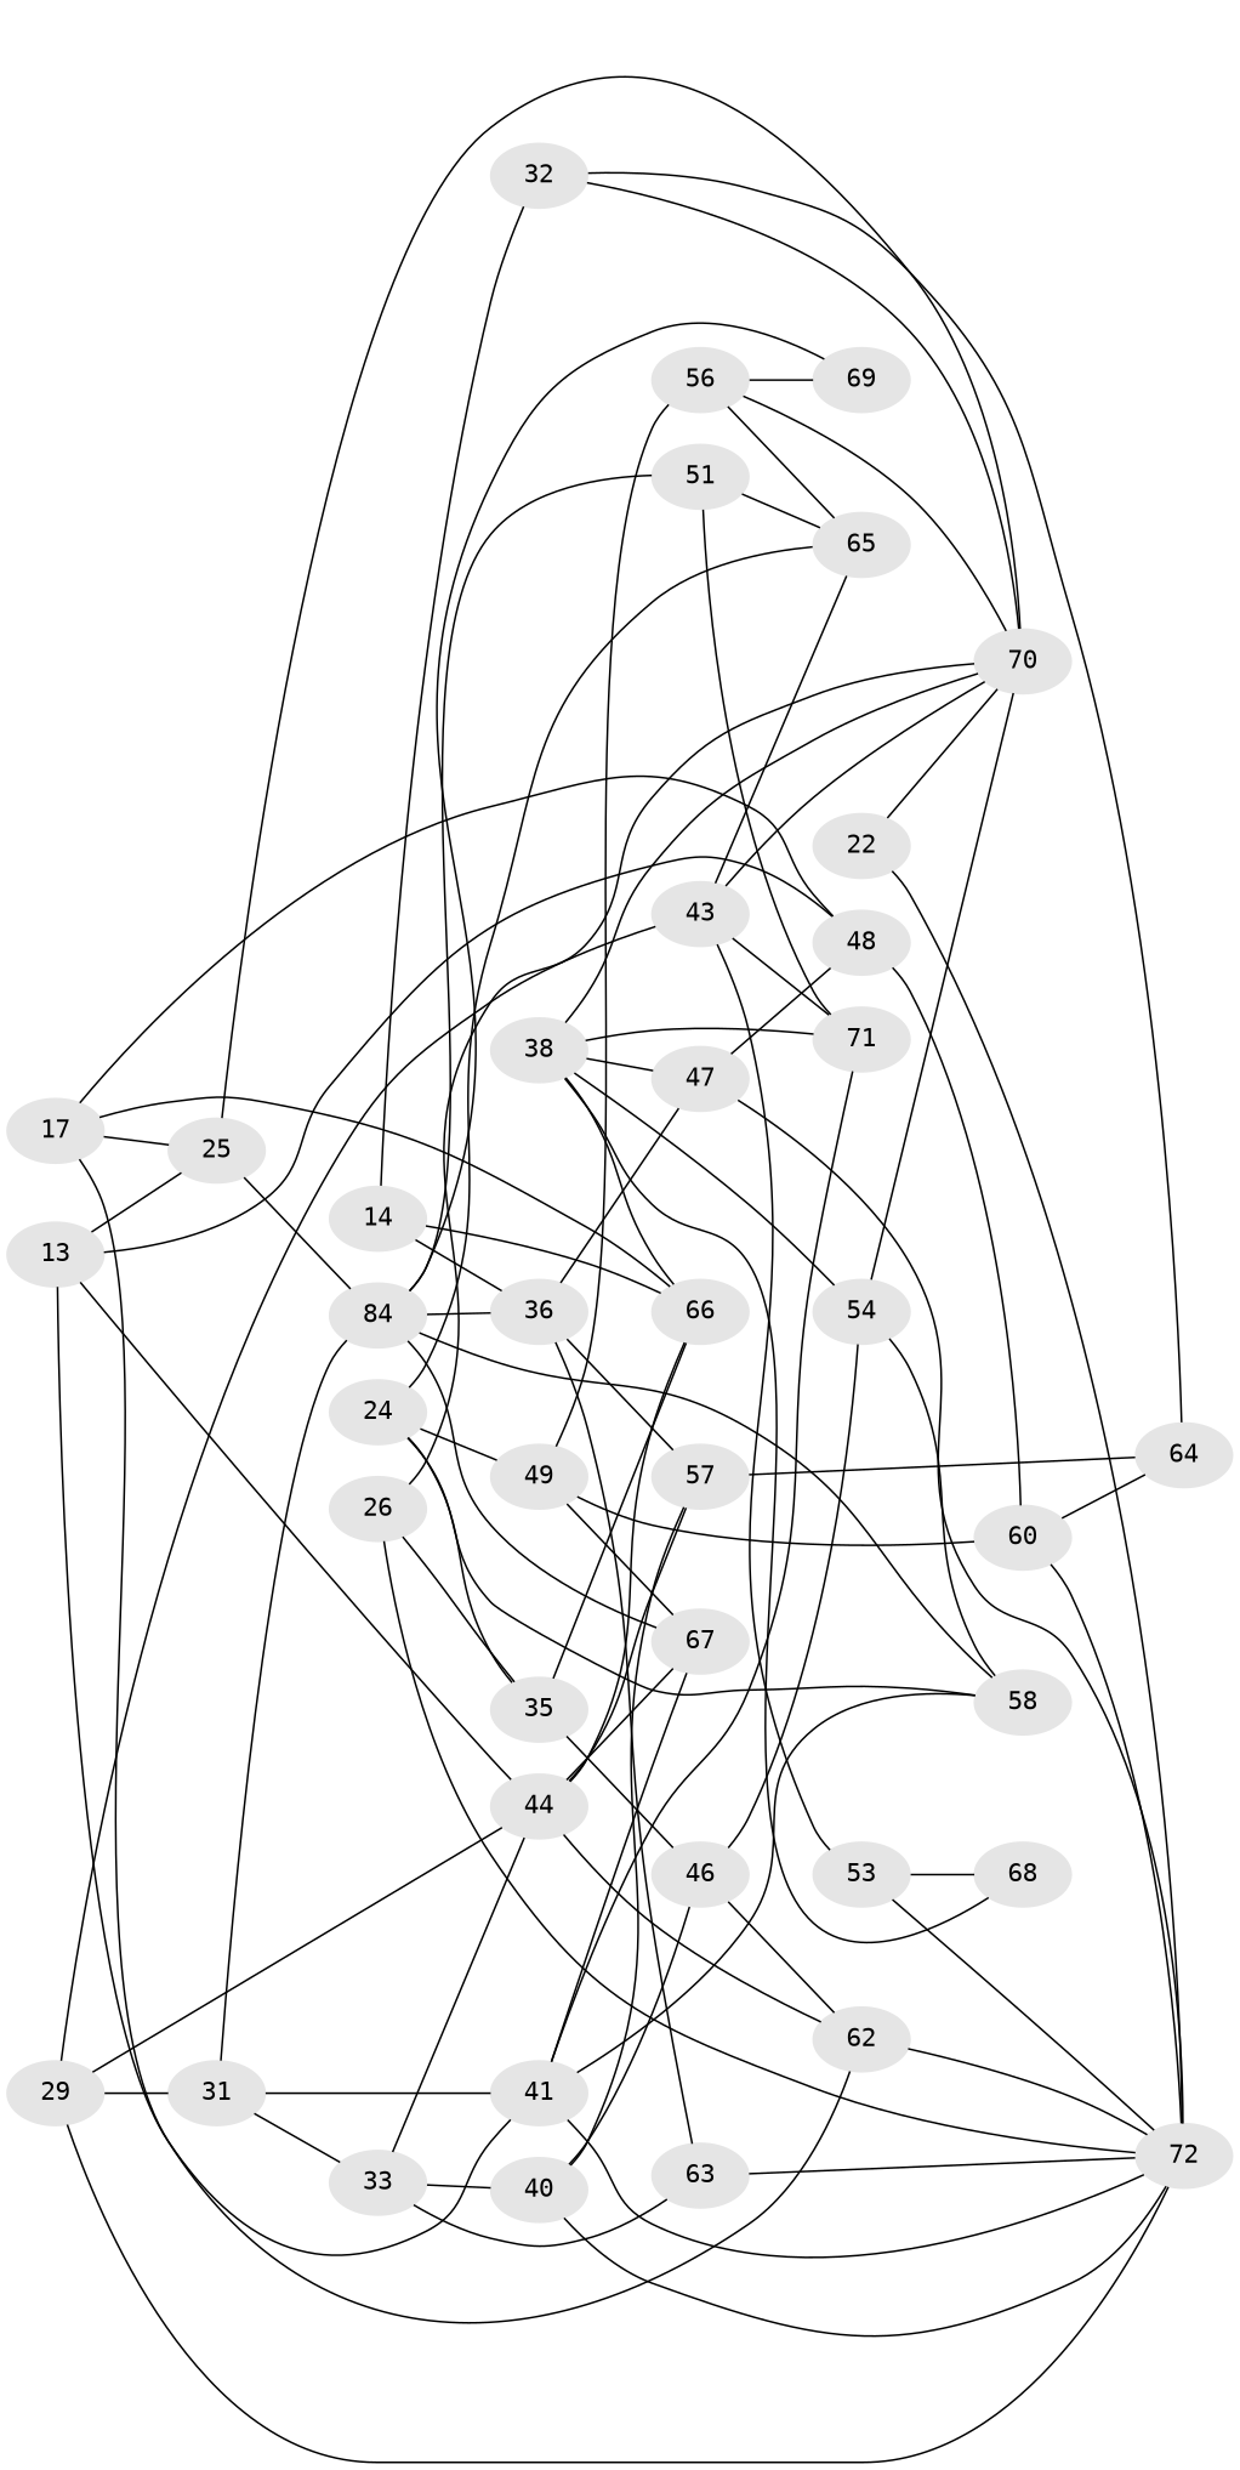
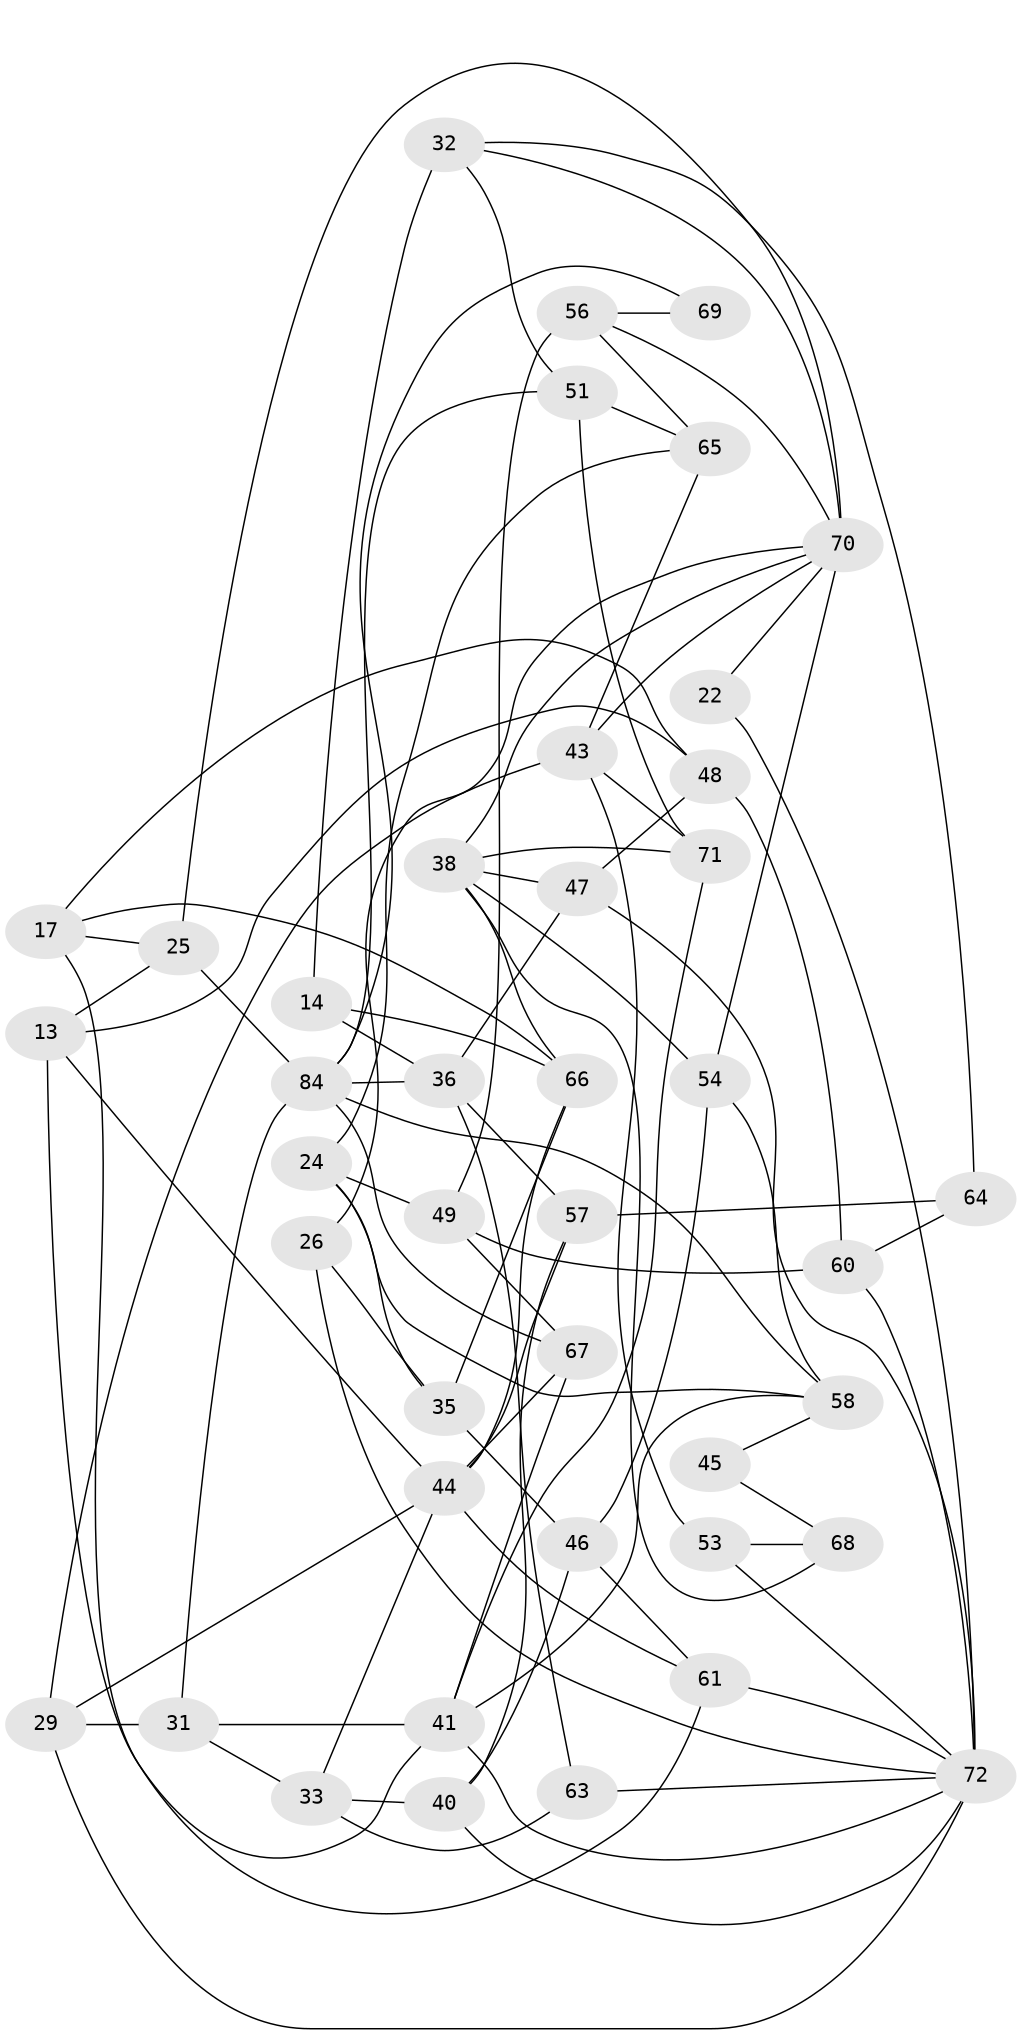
  graph {
    fontname="DejaVu Sans Mono"
    rankdir=LR
    node [color=gray90 fontname="DejaVu Sans Mono" style=filled]
    edge [fontname="DejaVu Sans Mono"]
    14 [super="+12"]
    32 [super="+3"]
    36 [super="+16"]
    66 [super="+62"]
    70 [super="+9+59"]
    51
    64 [super="+39"]
    63
    47
    57 [super="+52"]
    44 [super="+37+42"]
-   61 [label=62]
+   61
    67 [super="+13"]
    17
    25
    48
    n17 [label=84 super="+1+20"]
    60
    72 [super="+8+50"]
    22
    n21 [label=13]
    41 [super="+21+11"]
    58 [super="+5+18"]
    71
    24
    35
    49
    65
    46
    56 [super="+30"]
    69
    26
    29 [super="+28"]
    31 [super="+19"]
    43 [super="+27"]
    33
    53
    40
+   45
    68
    54
    38 [super="+15"]
    14 -- 32 [weight=2]
    14 -- 36
    14 -- 66 [weight=2]
    32 -- 70
+   32 -- 51
    32 -- 64 [weight=2]
    36 -- 63 [weight=2]
    36 -- 47
    36 -- 57
    51 -- 71
    51 -- 65
    63 -- 72
    47 -- 48
    47 -- 72
    57 -- 64 [weight=2]
    44 -- 66
    44 -- 57 [weight=2]
    44 -- 61
    44 -- 67 [weight=2]
    61 -- 72
    17 -- 66
    17 -- 61
    17 -- 25
    17 -- 48
    25 -- 70
    25 -- n17
    48 -- 60
    n17 -- 36
    n17 -- 51
    n17 -- 67
    n17 -- 58
    n17 -- 69 [weight=2]
    60 -- 64
    60 -- 72
    22 -- 70 [weight=3]
    22 -- 72
    n21 -- 44
    n21 -- 25
    n21 -- 48
    n21 -- 41
    41 -- 67 [weight=2]
    41 -- 72 [weight=2]
    41 -- 58 [weight=2]
    41 -- 71
    24 -- 58
    24 -- 35
    24 -- 49
    24 -- 65
    35 -- 66
    35 -- 46
    49 -- 67
    49 -- 60
    49 -- 56
    46 -- 61
    46 -- 54
    56 -- 70 [weight=2]
    56 -- 65
    56 -- 69 [weight=2]
    26 -- 70 [weight=2]
    26 -- 72
    26 -- 35
    29 -- 44
    29 -- 72 [weight=2]
    29 -- 31 [weight=2]
    29 -- 43
    31 -- n17
    31 -- 41 [weight=2]
    31 -- 33
    43 -- 70
    43 -- 71
    43 -- 65
    43 -- 53 [weight=2]
    33 -- 63
    33 -- 44
    33 -- 40
    53 -- 72
    53 -- 68
    40 -- 57
    40 -- 72
    40 -- 46
+   45 -- 58
+   45 -- 68
    54 -- 70
    54 -- 58
    38 -- 66
    38 -- 70
    38 -- 47
    38 -- 71
    38 -- 68
    38 -- 54
  }
